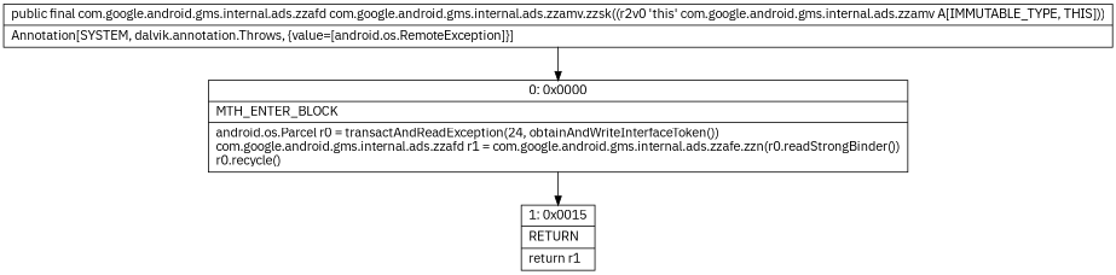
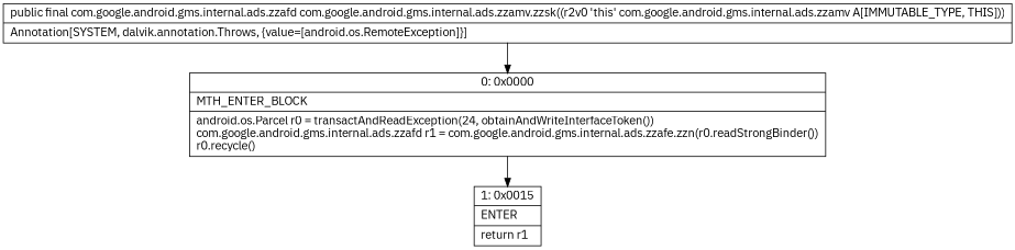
  digraph {
    fontname="IBM Plex Sans"
    node [shape=record fontname="IBM Plex Sans"]
    edge [fontname="IBM Plex Sans"]
    n1 [label="{0\:\ 0x0000|MTH_ENTER_BLOCK\l|android.os.Parcel r0 = transactAndReadException(24, obtainAndWriteInterfaceToken())\lcom.google.android.gms.internal.ads.zzafd r1 = com.google.android.gms.internal.ads.zzafe.zzn(r0.readStrongBinder())\lr0.recycle()\l}"]
-   n2 [label="{1\:\ 0x0015|RETURN\l|return r1\l}"]
+   n2 [label="{1\:\ 0x0015|ENTER\l|return r1\l}"]
    n3 [label="{public final com.google.android.gms.internal.ads.zzafd com.google.android.gms.internal.ads.zzamv.zzsk((r2v0 'this' com.google.android.gms.internal.ads.zzamv A[IMMUTABLE_TYPE, THIS]))  | Annotation[SYSTEM, dalvik.annotation.Throws, \{value=[android.os.RemoteException]\}]\l}"]
    n1 -> n2
    n3 -> n1
  }
